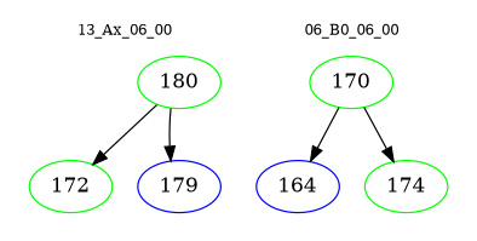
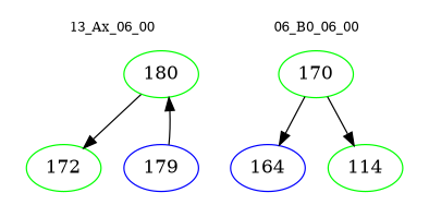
  digraph {
    fontname="DejaVu Serif"
    node [color=green fontname="DejaVu Serif"]
    edge [color=black fontname="DejaVu Serif"]
    n1 [label=180]
    n2 [label=172]
    n3 [color=blue label=179]
    n4 [label=170]
    n5 [color=blue label=164]
-   n6 [label=174]
+   n6 [label=114]
    subgraph cluster_1 {
      color=white
      fontsize=10
      label="13_Ax_06_00"
      n1
      n2
      n3
    }
    subgraph cluster_2 {
      color=white
      fontsize=10
      label="06_B0_06_00"
      n4
      n5
      n6
    }
    n1 -> n2
-   n1 -> n3
+   n3 -> n1
    n4 -> n5
    n4 -> n6
  }
